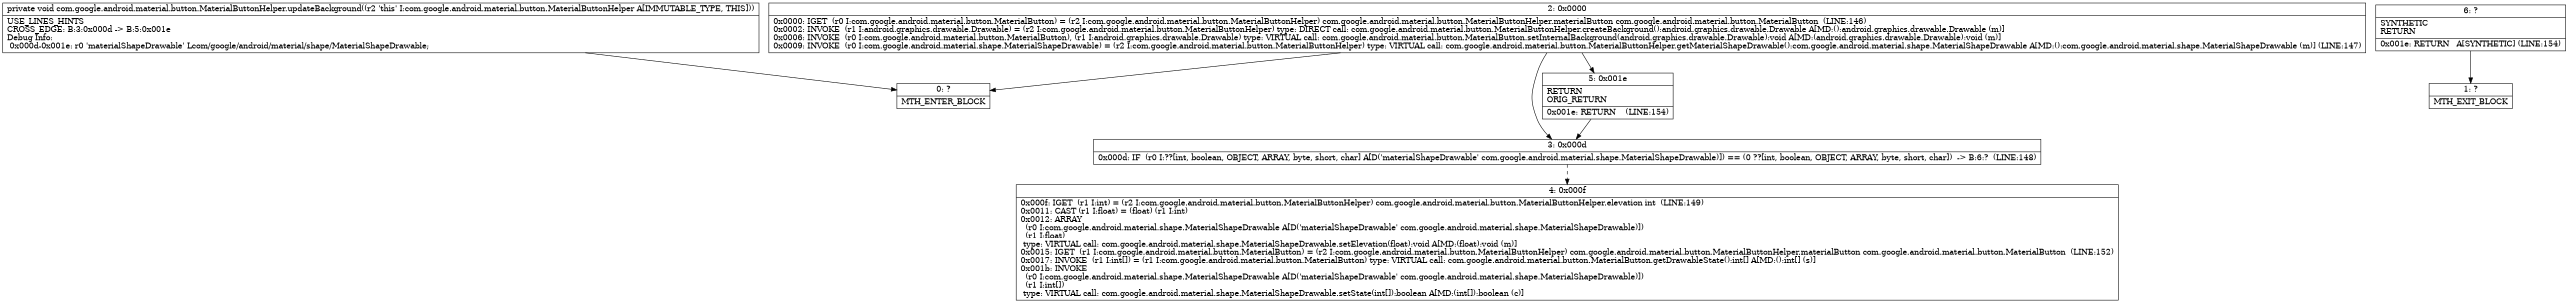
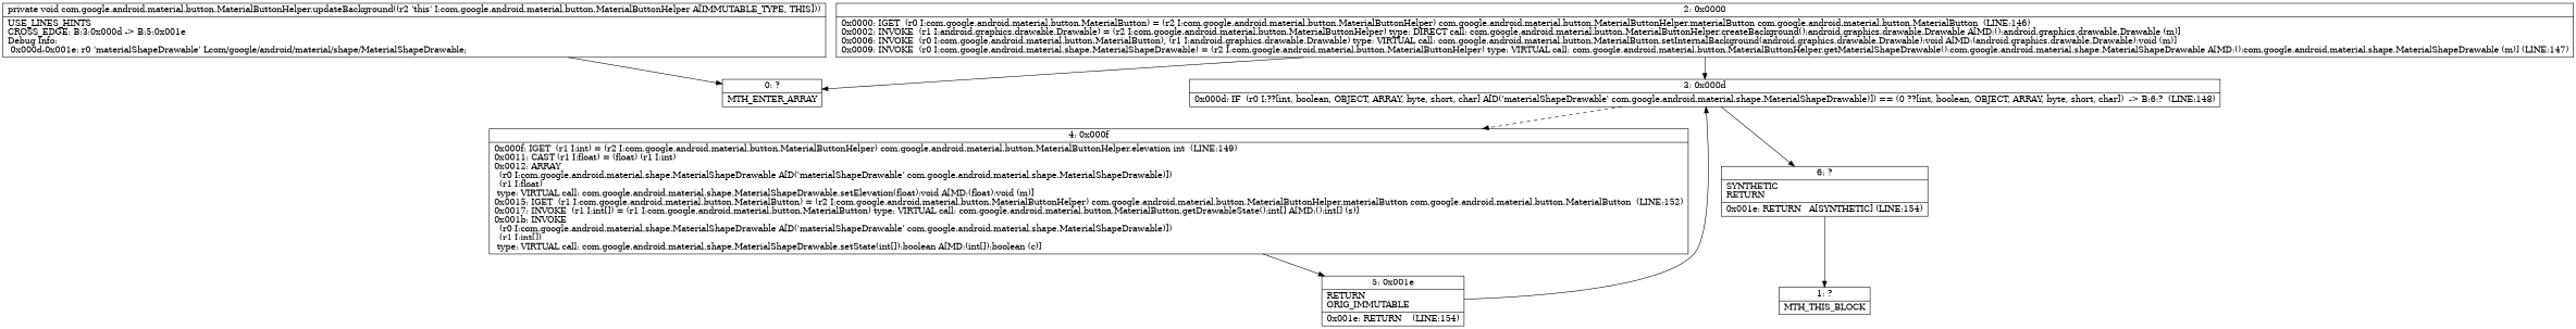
  digraph {
    node [shape=record]
-   n1 [label="{0\:\ ?|MTH_ENTER_BLOCK\l}"]
+   n1 [label="{0\:\ ?|MTH_ENTER_ARRAY\l}"]
    n2 [label="{2\:\ 0x0000|0x0000: IGET  (r0 I:com.google.android.material.button.MaterialButton) = (r2 I:com.google.android.material.button.MaterialButtonHelper) com.google.android.material.button.MaterialButtonHelper.materialButton com.google.android.material.button.MaterialButton  (LINE:146)\l0x0002: INVOKE  (r1 I:android.graphics.drawable.Drawable) = (r2 I:com.google.android.material.button.MaterialButtonHelper) type: DIRECT call: com.google.android.material.button.MaterialButtonHelper.createBackground():android.graphics.drawable.Drawable A[MD:():android.graphics.drawable.Drawable (m)]\l0x0006: INVOKE  (r0 I:com.google.android.material.button.MaterialButton), (r1 I:android.graphics.drawable.Drawable) type: VIRTUAL call: com.google.android.material.button.MaterialButton.setInternalBackground(android.graphics.drawable.Drawable):void A[MD:(android.graphics.drawable.Drawable):void (m)]\l0x0009: INVOKE  (r0 I:com.google.android.material.shape.MaterialShapeDrawable) = (r2 I:com.google.android.material.button.MaterialButtonHelper) type: VIRTUAL call: com.google.android.material.button.MaterialButtonHelper.getMaterialShapeDrawable():com.google.android.material.shape.MaterialShapeDrawable A[MD:():com.google.android.material.shape.MaterialShapeDrawable (m)] (LINE:147)\l}"]
    n3 [label="{3\:\ 0x000d|0x000d: IF  (r0 I:??[int, boolean, OBJECT, ARRAY, byte, short, char] A[D('materialShapeDrawable' com.google.android.material.shape.MaterialShapeDrawable)]) == (0 ??[int, boolean, OBJECT, ARRAY, byte, short, char])  \-\> B:6:?  (LINE:148)\l}"]
    n4 [label="{4\:\ 0x000f|0x000f: IGET  (r1 I:int) = (r2 I:com.google.android.material.button.MaterialButtonHelper) com.google.android.material.button.MaterialButtonHelper.elevation int  (LINE:149)\l0x0011: CAST (r1 I:float) = (float) (r1 I:int) \l0x0012: ARRAY  \l  (r0 I:com.google.android.material.shape.MaterialShapeDrawable A[D('materialShapeDrawable' com.google.android.material.shape.MaterialShapeDrawable)])\l  (r1 I:float)\l type: VIRTUAL call: com.google.android.material.shape.MaterialShapeDrawable.setElevation(float):void A[MD:(float):void (m)]\l0x0015: IGET  (r1 I:com.google.android.material.button.MaterialButton) = (r2 I:com.google.android.material.button.MaterialButtonHelper) com.google.android.material.button.MaterialButtonHelper.materialButton com.google.android.material.button.MaterialButton  (LINE:152)\l0x0017: INVOKE  (r1 I:int[]) = (r1 I:com.google.android.material.button.MaterialButton) type: VIRTUAL call: com.google.android.material.button.MaterialButton.getDrawableState():int[] A[MD:():int[] (s)]\l0x001b: INVOKE  \l  (r0 I:com.google.android.material.shape.MaterialShapeDrawable A[D('materialShapeDrawable' com.google.android.material.shape.MaterialShapeDrawable)])\l  (r1 I:int[])\l type: VIRTUAL call: com.google.android.material.shape.MaterialShapeDrawable.setState(int[]):boolean A[MD:(int[]):boolean (c)]\l}"]
    n5 [label="{6\:\ ?|SYNTHETIC\lRETURN\l|0x001e: RETURN   A[SYNTHETIC] (LINE:154)\l}"]
-   n6 [label="{5\:\ 0x001e|RETURN\lORIG_RETURN\l|0x001e: RETURN    (LINE:154)\l}"]
-   n7 [label="{1\:\ ?|MTH_EXIT_BLOCK\l}"]
+   n6 [label="{5\:\ 0x001e|RETURN\lORIG_IMMUTABLE\l|0x001e: RETURN    (LINE:154)\l}"]
+   n7 [label="{1\:\ ?|MTH_THIS_BLOCK\l}"]
    n8 [label="{private void com.google.android.material.button.MaterialButtonHelper.updateBackground((r2 'this' I:com.google.android.material.button.MaterialButtonHelper A[IMMUTABLE_TYPE, THIS]))  | USE_LINES_HINTS\lCROSS_EDGE: B:3:0x000d \-\> B:5:0x001e\lDebug Info:\l  0x000d\-0x001e: r0 'materialShapeDrawable' Lcom\/google\/android\/material\/shape\/MaterialShapeDrawable;\l}"]
    n2 -> n1
    n2 -> n3
    n3 -> n4 [style=dashed]
-   n2 -> n6
+   n3 -> n5
+   n4 -> n6
    n5 -> n7
    n6 -> n3
    n8 -> n1
  }
